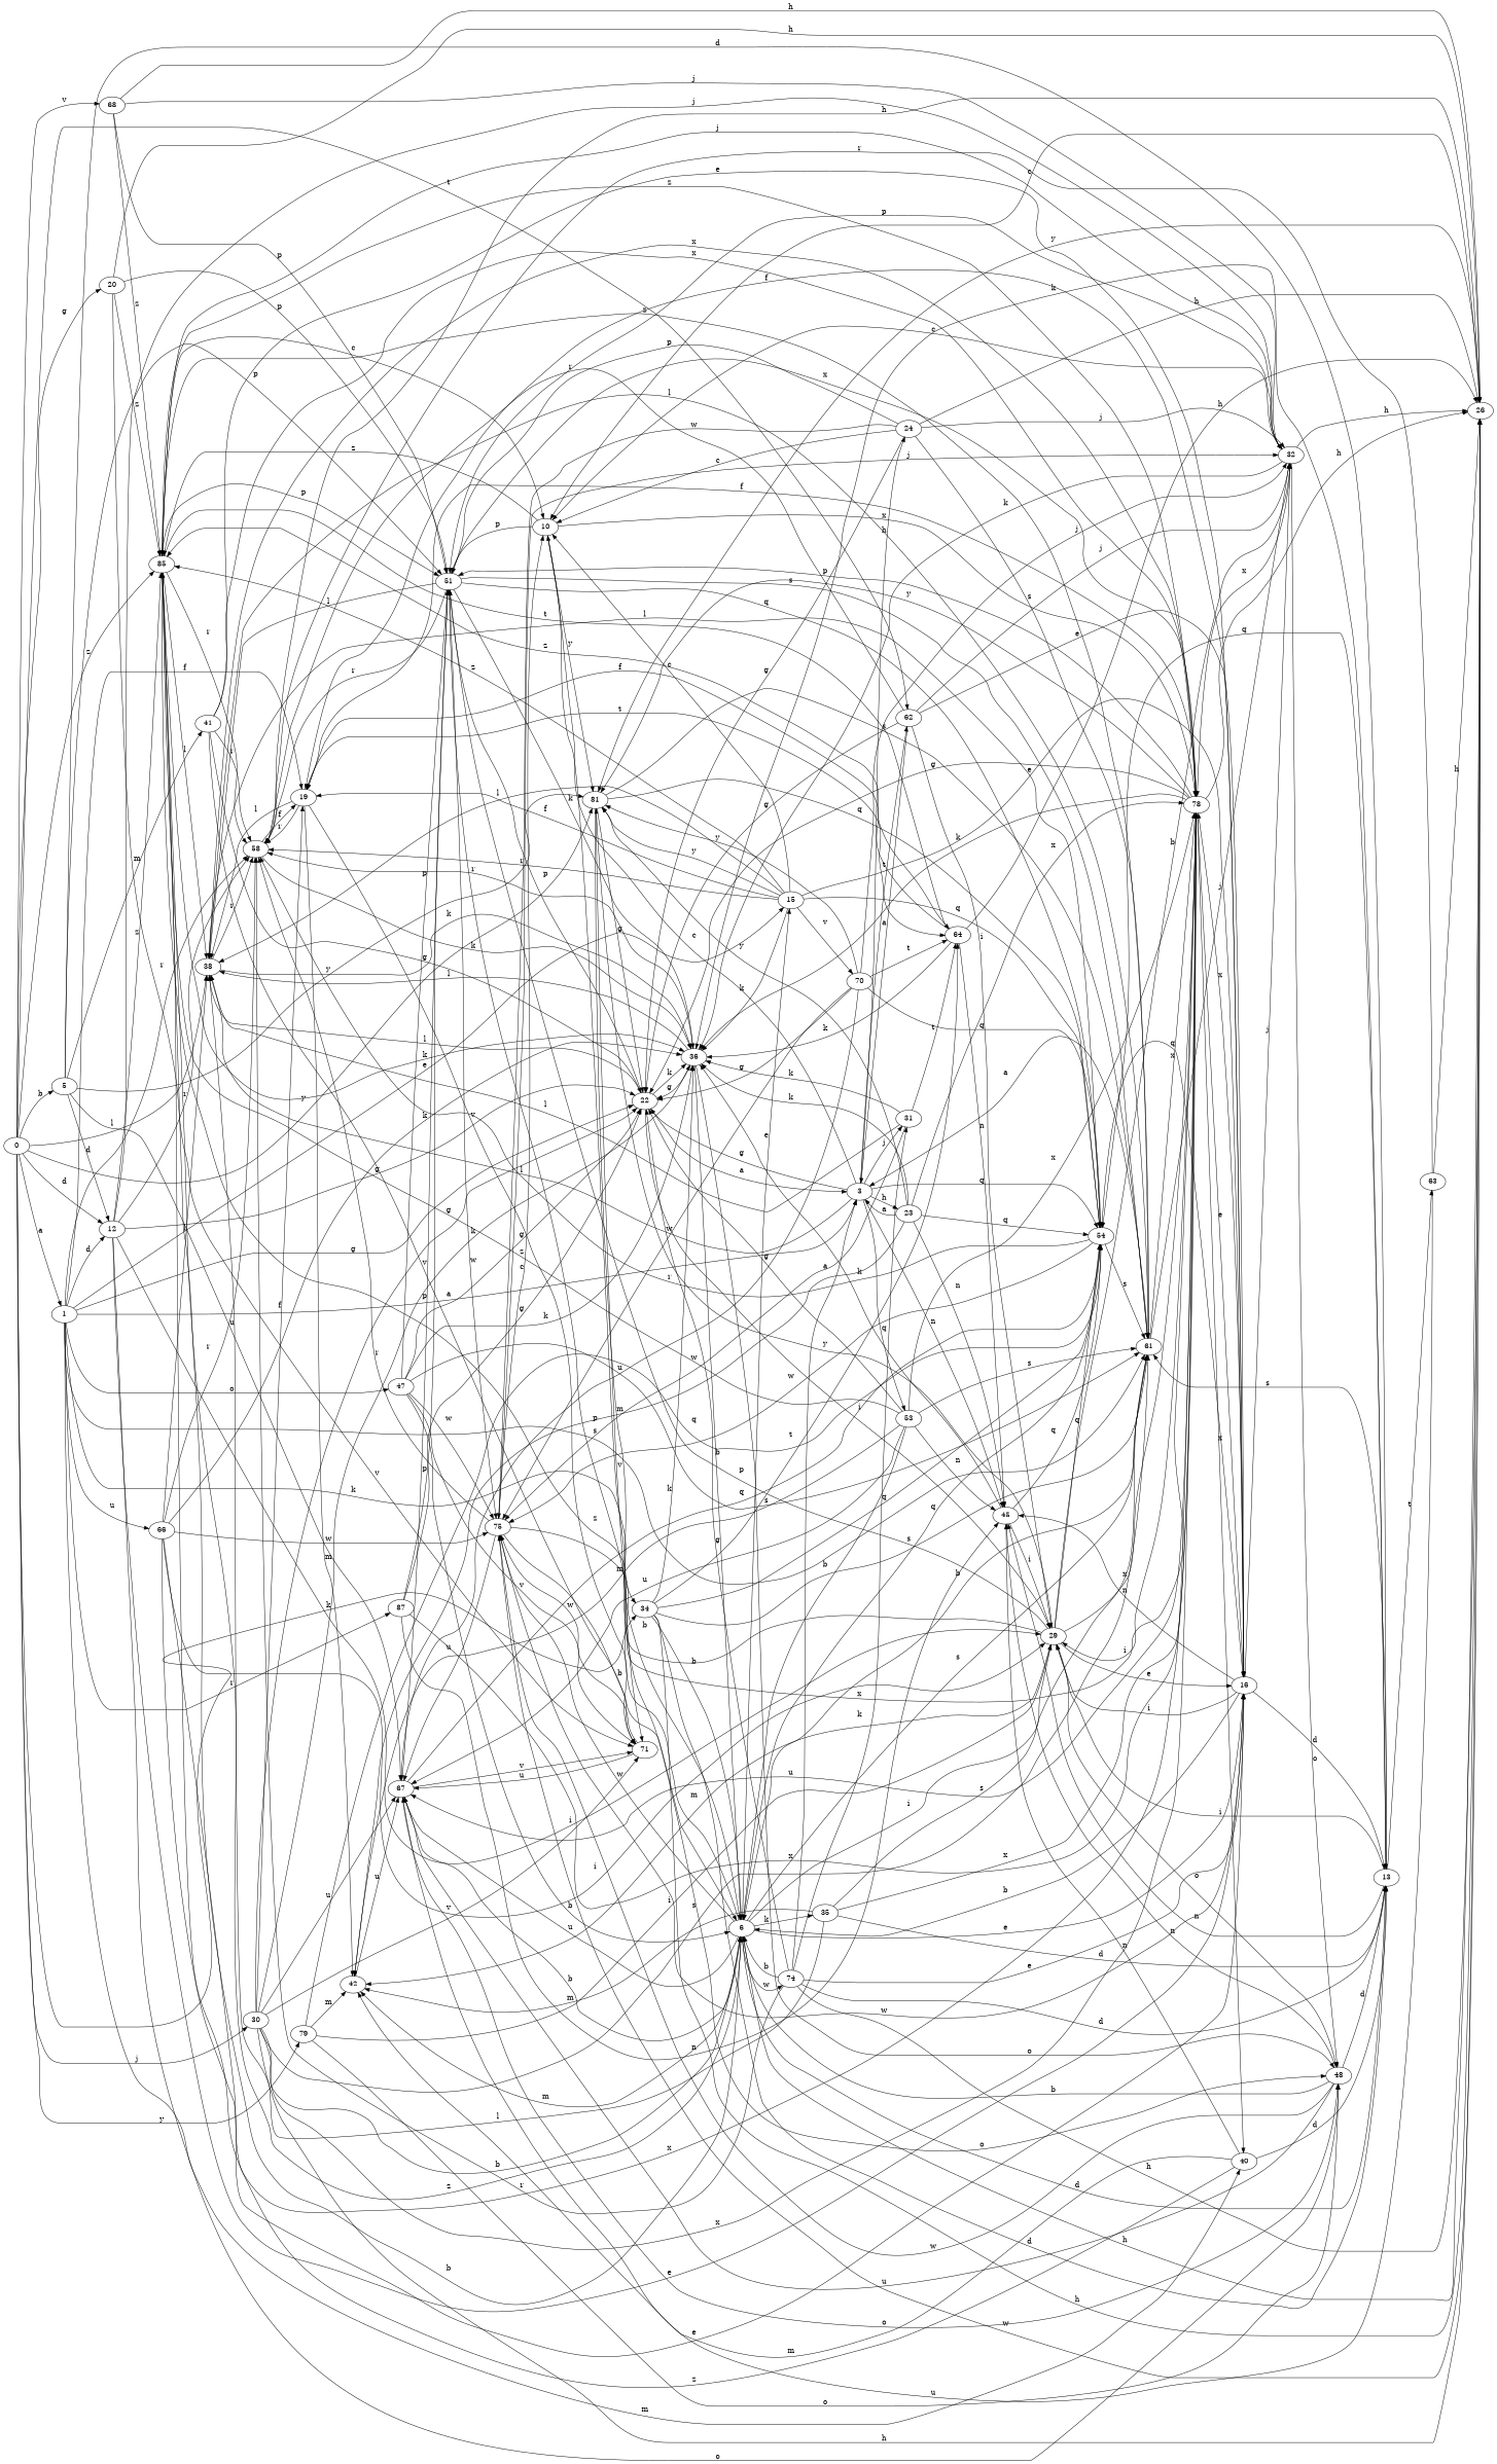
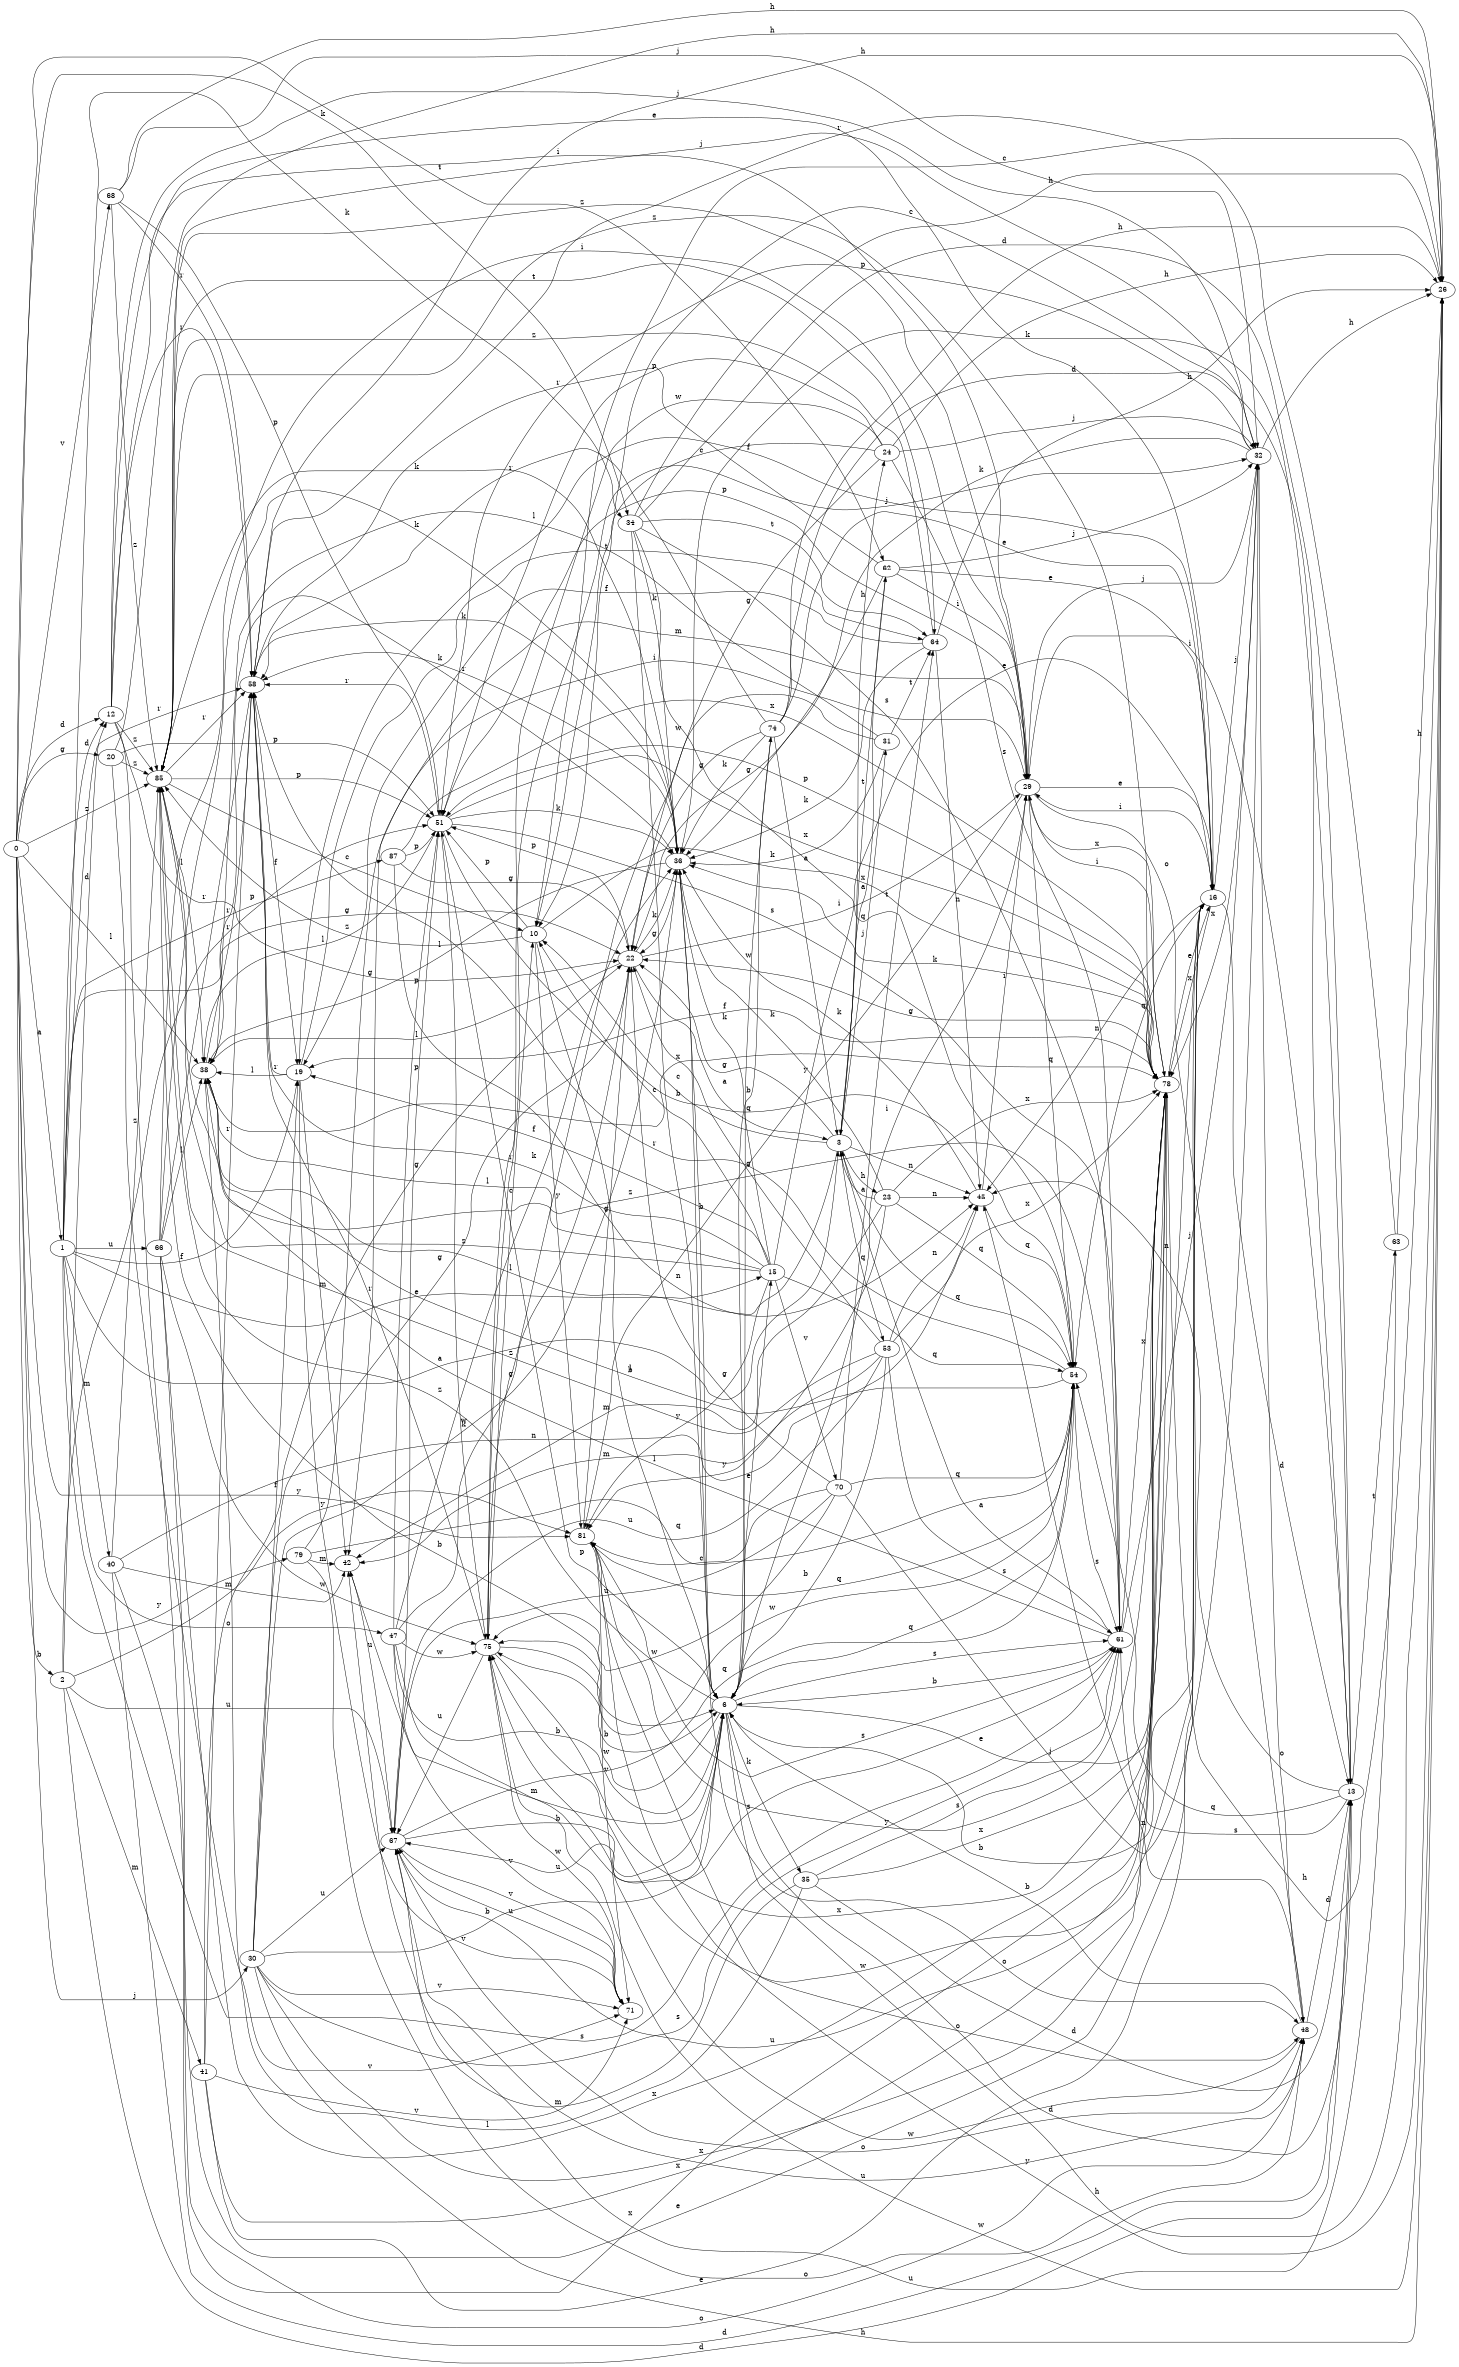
  strict digraph {
    rankdir=LR
    0
    1
-   5
+   5 [label=2]
    12
    20
    30
    34
    38
    62
    68
    79
    81
    85
    3
    15
    19
    22
    40
    47
    n20 [label=87]
    58
    61
    66
    13
    41
    51
    67
    16
    29
    32
    48
    26
    71
    6
    78
    36
    54
    64
    42
    10
    23
    24
    31
    45
    53
    70
    75
    63
    35
    74
    0 -> 1 [label=a]
    0 -> 5 [label=b]
    0 -> 12 [label=d]
    0 -> 20 [label=g]
    0 -> 30 [label=j]
    0 -> 34 [label=k]
    0 -> 38 [label=l]
    0 -> 62 [label=t]
    0 -> 68 [label=v]
    0 -> 79 [label=y]
    0 -> 81 [label=y]
    0 -> 85 [label=z]
    1 -> 12 [label=d]
    1 -> 34 [label=k]
    1 -> 3 [label=a]
    1 -> 15 [label=e]
    1 -> 19 [label=f]
    1 -> 22 [label=g]
    1 -> 40 [label=m]
    1 -> 47 [label=o]
    1 -> n20 [label=r]
    1 -> 58 [label=r]
    1 -> 61 [label=s]
    1 -> 66 [label=u]
    5 -> 12 [label=d]
    5 -> 81 [label=y]
    5 -> 13 [label=d]
    5 -> 41 [label=m]
    5 -> 51 [label=p]
    5 -> 67 [label=u]
    12 -> 85 [label=z]
    12 -> 22 [label=g]
    12 -> 58 [label=r]
    12 -> 16 [label=e]
    12 -> 29 [label=i]
    12 -> 32 [label=j]
    12 -> 48 [label=o]
    20 -> 85 [label=z]
    20 -> 51 [label=p]
    20 -> 26 [label=h]
    20 -> 71 [label=v]
    30 -> 19 [label=f]
    30 -> 22 [label=g]
    30 -> 61 [label=s]
    30 -> 67 [label=u]
    30 -> 26 [label=h]
    30 -> 71 [label=v]
    30 -> 6 [label=b]
    30 -> 78 [label=x]
    30 -> 36 [label=k]
    34 -> 61 [label=s]
    34 -> 13 [label=d]
    34 -> 26 [label=h]
    34 -> 6 [label=b]
    34 -> 36 [label=k]
    34 -> 54 [label=q]
    34 -> 64 [label=t]
    38 -> 58 [label=r]
    38 -> 78 [label=x]
    38 -> 36 [label=k]
    62 -> 3 [label=a]
    62 -> 22 [label=g]
    62 -> 58 [label=r]
    62 -> 16 [label=e]
    62 -> 29 [label=i]
    62 -> 32 [label=j]
    68 -> 85 [label=z]
+   68 -> 58 [label=r]
    68 -> 51 [label=p]
    68 -> 32 [label=j]
    68 -> 26 [label=h]
    79 -> 29 [label=i]
    79 -> 48 [label=o]
    79 -> 54 [label=q]
    79 -> 42 [label=m]
    81 -> 22 [label=g]
    81 -> 61 [label=s]
    81 -> 48 [label=o]
    81 -> 71 [label=v]
    81 -> 54 [label=q]
    85 -> 38 [label=l]
    85 -> 58 [label=r]
    85 -> 51 [label=p]
    85 -> 32 [label=j]
    85 -> 6 [label=b]
    85 -> 36 [label=k]
    85 -> 64 [label=t]
    85 -> 10 [label=c]
    3 -> 38 [label=l]
    3 -> 62 [label=t]
    3 -> 22 [label=g]
    3 -> 54 [label=q]
    3 -> 10 [label=c]
    3 -> 23 [label=h]
    3 -> 24 [label=h]
    3 -> 31 [label=j]
    3 -> 45 [label=n]
    3 -> 53 [label=q]
    15 -> 38 [label=l]
    15 -> 81 [label=y]
    15 -> 85 [label=z]
    15 -> 19 [label=f]
    15 -> 58 [label=r]
    15 -> 16 [label=e]
    15 -> 36 [label=k]
    15 -> 54 [label=q]
    15 -> 10 [label=c]
    15 -> 70 [label=v]
    19 -> 38 [label=l]
    19 -> 58 [label=r]
    19 -> 71 [label=v]
    19 -> 64 [label=t]
    19 -> 42 [label=m]
    22 -> 38 [label=l]
    22 -> 3 [label=a]
    22 -> 51 [label=p]
    22 -> 29 [label=i]
    22 -> 36 [label=k]
    40 -> 85 [label=z]
    40 -> 13 [label=d]
-   78 -> 40 [label=x]
+   40 -> 78 [label=x]
    40 -> 42 [label=m]
    40 -> 45 [label=n]
    47 -> 22 [label=g]
    47 -> 61 [label=s]
    47 -> 51 [label=p]
    47 -> 71 [label=v]
    47 -> 6 [label=b]
    47 -> 36 [label=k]
    47 -> 75 [label=w]
    n20 -> 22 [label=g]
    n20 -> 51 [label=p]
    n20 -> 78 [label=x]
    n20 -> 45 [label=n]
    58 -> 19 [label=f]
    58 -> 26 [label=h]
    58 -> 36 [label=k]
    61 -> 38 [label=l]
    61 -> 85 [label=z]
    61 -> 3 [label=a]
    61 -> 32 [label=j]
    61 -> 6 [label=b]
    61 -> 78 [label=x]
    66 -> 38 [label=l]
    66 -> 58 [label=r]
    66 -> 16 [label=e]
    66 -> 29 [label=i]
    66 -> 78 [label=x]
    66 -> 36 [label=k]
    66 -> 75 [label=w]
    13 -> 61 [label=s]
    13 -> 29 [label=i]
    13 -> 36 [label=k]
    13 -> 54 [label=q]
    13 -> 45 [label=n]
    13 -> 63 [label=t]
    41 -> 22 [label=g]
    41 -> 58 [label=r]
    41 -> 16 [label=e]
    41 -> 71 [label=v]
    41 -> 78 [label=x]
    51 -> 38 [label=l]
    51 -> 58 [label=r]
    51 -> 61 [label=s]
    51 -> 78 [label=x]
    51 -> 36 [label=k]
    51 -> 54 [label=q]
    51 -> 75 [label=w]
    67 -> 51 [label=p]
    67 -> 48 [label=o]
    67 -> 71 [label=v]
    67 -> 6 [label=b]
    67 -> 54 [label=q]
    16 -> 19 [label=f]
    16 -> 13 [label=d]
    16 -> 29 [label=i]
    16 -> 32 [label=j]
    16 -> 6 [label=b]
    16 -> 78 [label=x]
    16 -> 54 [label=q]
    16 -> 45 [label=n]
    16 -> 75 [label=w]
    29 -> 81 [label=y]
    29 -> 85 [label=z]
    29 -> 51 [label=p]
    29 -> 16 [label=e]
-   29 -> 32 [label=b]
+   29 -> 32 [label=j]
    29 -> 48 [label=o]
    29 -> 78 [label=x]
    29 -> 54 [label=q]
    29 -> 42 [label=m]
    32 -> 51 [label=p]
    32 -> 48 [label=o]
    32 -> 26 [label=h]
    32 -> 78 [label=x]
    32 -> 36 [label=k]
    32 -> 10 [label=c]
    48 -> 13 [label=d]
    48 -> 67 [label=u]
    48 -> 6 [label=b]
    48 -> 45 [label=n]
    48 -> 75 [label=w]
    26 -> 81 [label=y]
    26 -> 10 [label=c]
    26 -> 75 [label=w]
    71 -> 67 [label=u]
    71 -> 75 [label=w]
    6 -> 85 [label=z]
    6 -> 15 [label=e]
    6 -> 61 [label=s]
    6 -> 13 [label=d]
    6 -> 51 [label=p]
    6 -> 67 [label=u]
    6 -> 16 [label=e]
    6 -> 29 [label=i]
    6 -> 26 [label=h]
    6 -> 54 [label=q]
    6 -> 42 [label=m]
    6 -> 75 [label=w]
    6 -> 35 [label=k]
    6 -> 74 [label=w]
    78 -> 81 [label=y]
    78 -> 85 [label=z]
    78 -> 19 [label=f]
    78 -> 22 [label=g]
    78 -> 51 [label=p]
    78 -> 67 [label=u]
    78 -> 16 [label=e]
    78 -> 29 [label=i]
    78 -> 26 [label=h]
    78 -> 36 [label=k]
    36 -> 38 [label=l]
    36 -> 22 [label=g]
    36 -> 58 [label=r]
    36 -> 48 [label=o]
    36 -> 6 [label=b]
    54 -> 38 [label=l]
    54 -> 58 [label=r]
    54 -> 61 [label=s]
    54 -> 75 [label=w]
    64 -> 85 [label=z]
    64 -> 19 [label=f]
    64 -> 26 [label=h]
    64 -> 36 [label=k]
    64 -> 45 [label=n]
    42 -> 67 [label=u]
    10 -> 81 [label=y]
    10 -> 85 [label=z]
    10 -> 51 [label=p]
    10 -> 6 [label=b]
    10 -> 78 [label=x]
    23 -> 81 [label=y]
    23 -> 3 [label=a]
    23 -> 78 [label=x]
    23 -> 36 [label=k]
    23 -> 54 [label=q]
    23 -> 42 [label=m]
    23 -> 45 [label=n]
    24 -> 22 [label=g]
    24 -> 61 [label=s]
    24 -> 51 [label=p]
    24 -> 32 [label=j]
    24 -> 26 [label=h]
    24 -> 10 [label=c]
    24 -> 75 [label=w]
    31 -> 38 [label=l]
    31 -> 36 [label=k]
    31 -> 64 [label=t]
    31 -> 75 [label=w]
    45 -> 29 [label=i]
    45 -> 36 [label=k]
    45 -> 54 [label=q]
    53 -> 85 [label=z]
    53 -> 22 [label=g]
    53 -> 61 [label=s]
    53 -> 67 [label=u]
    53 -> 6 [label=b]
    53 -> 78 [label=x]
    53 -> 42 [label=m]
    53 -> 45 [label=n]
-   70 -> 81 [label=y]
+   70 -> 81 [label=c]
    70 -> 22 [label=g]
    70 -> 67 [label=u]
    70 -> 32 [label=j]
    70 -> 54 [label=q]
    70 -> 64 [label=t]
    70 -> 75 [label=w]
    75 -> 58 [label=r]
    75 -> 67 [label=u]
    75 -> 32 [label=j]
    75 -> 6 [label=b]
    75 -> 78 [label=x]
    75 -> 10 [label=c]
    63 -> 58 [label=r]
    63 -> 67 [label=u]
    63 -> 26 [label=h]
    35 -> 38 [label=l]
    35 -> 61 [label=s]
    35 -> 13 [label=d]
    35 -> 78 [label=x]
    35 -> 42 [label=m]
    74 -> 3 [label=a]
    74 -> 22 [label=g]
    74 -> 58 [label=r]
    74 -> 13 [label=d]
    74 -> 16 [label=e]
    74 -> 26 [label=h]
    74 -> 6 [label=b]
-   74 -> 31 [label=k]
+   74 -> 36 [label=k]
  }
